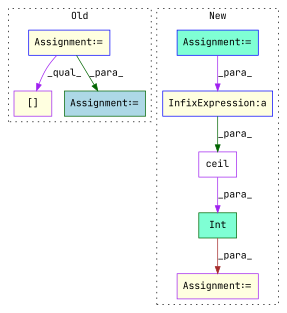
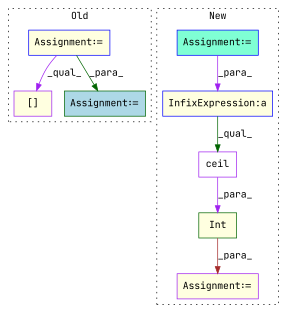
  digraph {
    fontname="JetBrains Mono"
    node [a=7 color=purple fillcolor=lightyellow fontname="JetBrains Mono" l=1 shape=box style=filled]
    edge [color=purple fontname="JetBrains Mono"]
    n1 [a=2 l="11,2" label="[]" s="3692,3736"]
    n2 [color=blue label="Assignment:=" s=3658]
    n3 [color=darkgreen fillcolor=lightblue label="Assignment:=" s=3691]
    n4 [a=32 fillcolor=white l="5,1" label=ceil s="6740,6762"]
    n5 [label="Assignment:=" s=6785]
    n6 [a=27 color=blue l=3 label="InfixExpression:a" s=6746]
    n7 [color=blue fillcolor=aquamarine label="Assignment:=" s=6504]
-   n8 [a=32 color=darkgreen fillcolor=aquamarine l="4,1" label=Int s="6730,6763"]
+   n8 [a=32 color=darkgreen l="4,1" label=Int s="6730,6763"]
    subgraph cluster_1 {
      label=Old
      style=dotted
      n1
      n2
      n3
    }
    subgraph cluster_2 {
      label=New
      style=dotted
      n4
      n5
      n6
      n7
      n8
    }
    n2 -> n1 [label=_qual_]
    n2 -> n3 [color=darkgreen label=_para_]
    n4 -> n8 [label=_para_]
-   n6 -> n4 [color=darkgreen label=_para_]
+   n6 -> n4 [color=darkgreen label=_qual_]
    n7 -> n6 [label=_para_]
    n8 -> n5 [color=brown label=_para_]
  }
